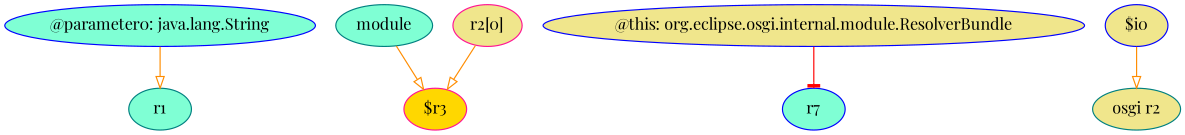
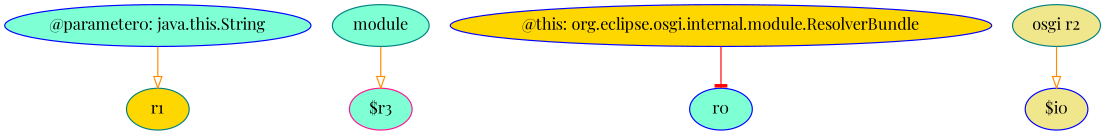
  digraph {
    fontname="Playfair Display"
    node [color=blue fillcolor=khaki fontname="Playfair Display" style=filled]
    edge [arrowhead=onormal color=darkorange fontname="Playfair Display"]
-   n1 [fillcolor=aquamarine label="@parameter0: java.lang.String"]
-   n2 [color=teal fillcolor=aquamarine label=r1]
+   n1 [fillcolor=aquamarine label="@parameter0: java.this.String"]
+   n2 [color=teal fillcolor=gold label=r1]
    n3 [color=teal fillcolor=aquamarine label=module]
-   n4 [color=deeppink fillcolor=gold label="$r3"]
-   n5 [color=deeppink label="r2[0]"]
-   n6 [label="@this: org.eclipse.osgi.internal.module.ResolverBundle"]
-   n7 [fillcolor=aquamarine label=r7]
+   n4 [color=deeppink fillcolor=aquamarine label="$r3"]
+   n6 [fillcolor=gold label="@this: org.eclipse.osgi.internal.module.ResolverBundle"]
+   n7 [fillcolor=aquamarine label=r0]
    n8 [color=teal label="osgi r2"]
    n9 [label="$i0"]
    n1 -> n2
    n3 -> n4
-   n5 -> n4
    n6 -> n7 [arrowhead=tee color=red]
-   n9 -> n8
+   n8 -> n9
  }
